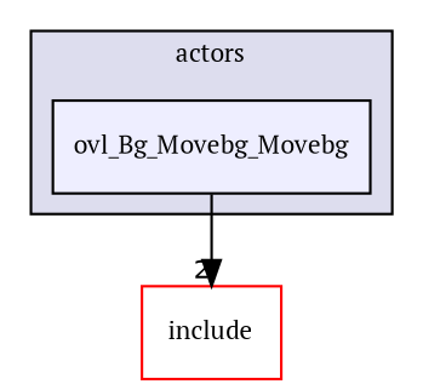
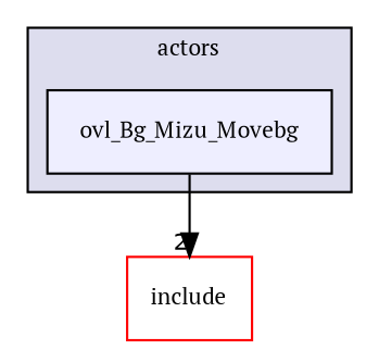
  digraph {
    compound=true
    fontname="PT Serif"
    node [fontname="PT Serif" fontsize=10 shape=box style=filled]
-   n1 [fillcolor="#eeeeff" label=ovl_Bg_Movebg_Movebg pencolor=black]
+   n1 [fillcolor="#eeeeff" label=ovl_Bg_Mizu_Movebg pencolor=black]
    n2 [color=red fillcolor=white label=include]
    subgraph cluster_1 {
      bgcolor="#ddddee"
      fontsize=10
      label=actors
      pencolor=black
      n1
    }
    n1 -> n2 [headlabel=2 labeldistance=1.5 labelfontname=Helvetica labelfontsize=10 fontname="PT Serif"]
  }
